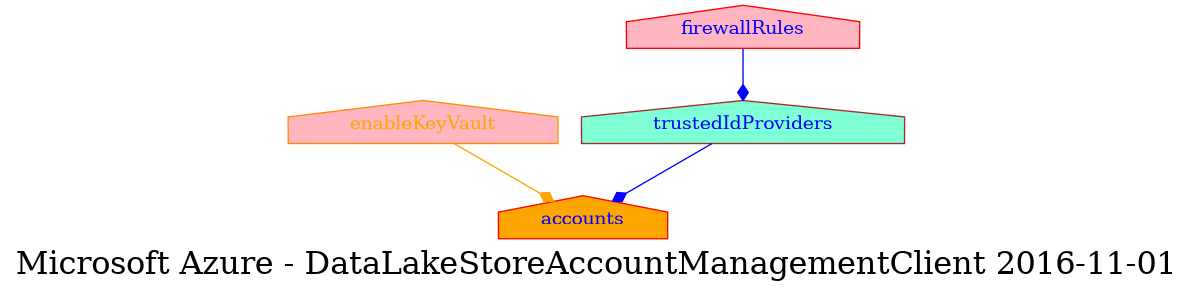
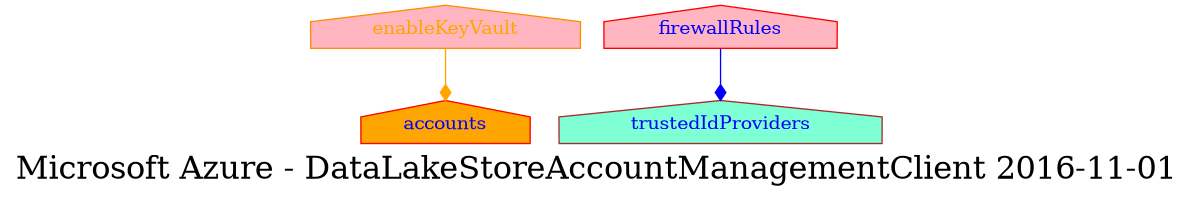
  digraph {
    fontsize=24
    label="Microsoft Azure - DataLakeStoreAccountManagementClient 2016-11-01"
    splines=true
    node [color=red fillcolor=lightpink fontcolor=blue shape=house style=filled]
    edge [arrowhead=diamond arrowtail=none color=blue fontcolor=blue]
    accounts [fillcolor=orange]
    enableKeyVault [color=darkorange fontcolor=orange]
    trustedIdProviders [color=brown fillcolor=aquamarine]
    firewallRules
    enableKeyVault -> accounts [color=orange fontcolor=orange]
-   trustedIdProviders -> accounts
    firewallRules -> trustedIdProviders
  }
